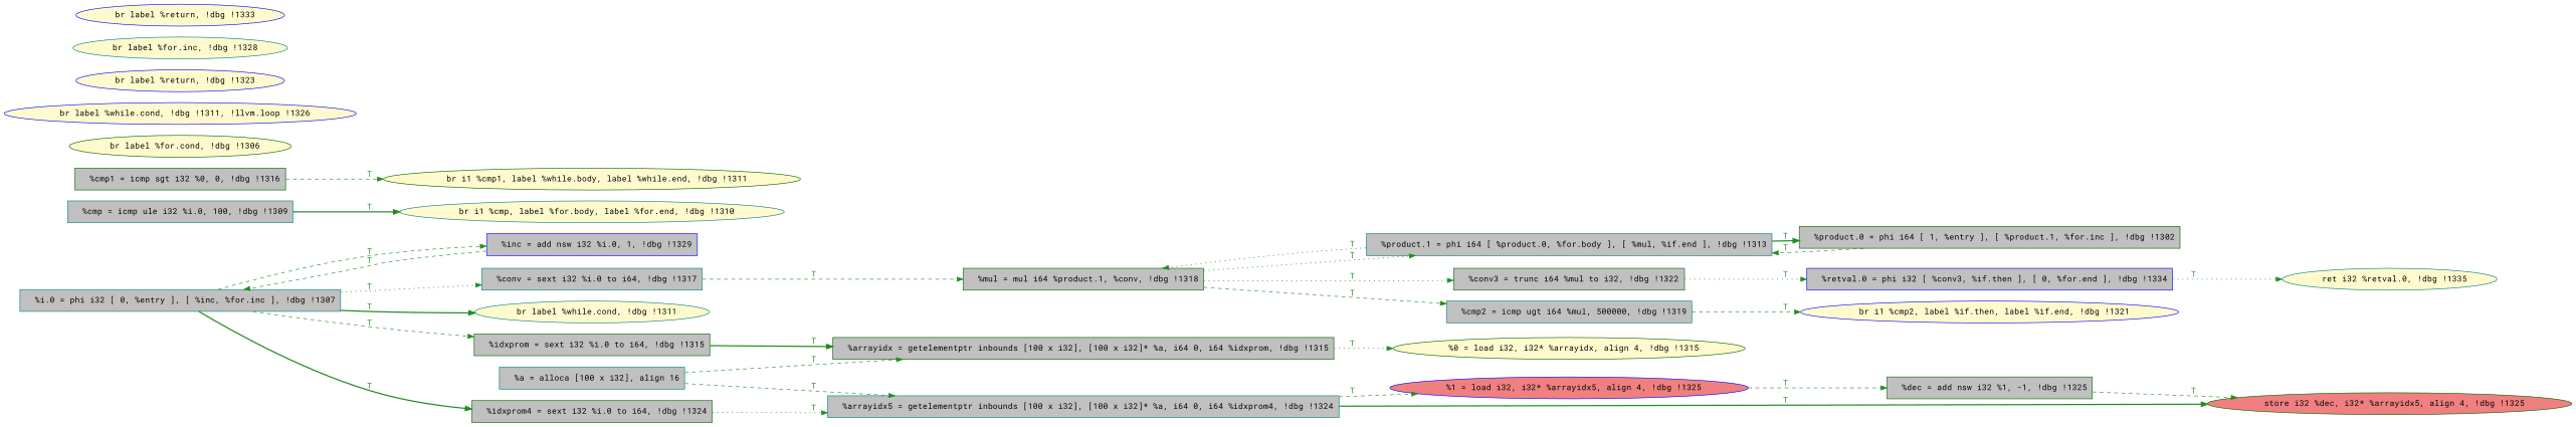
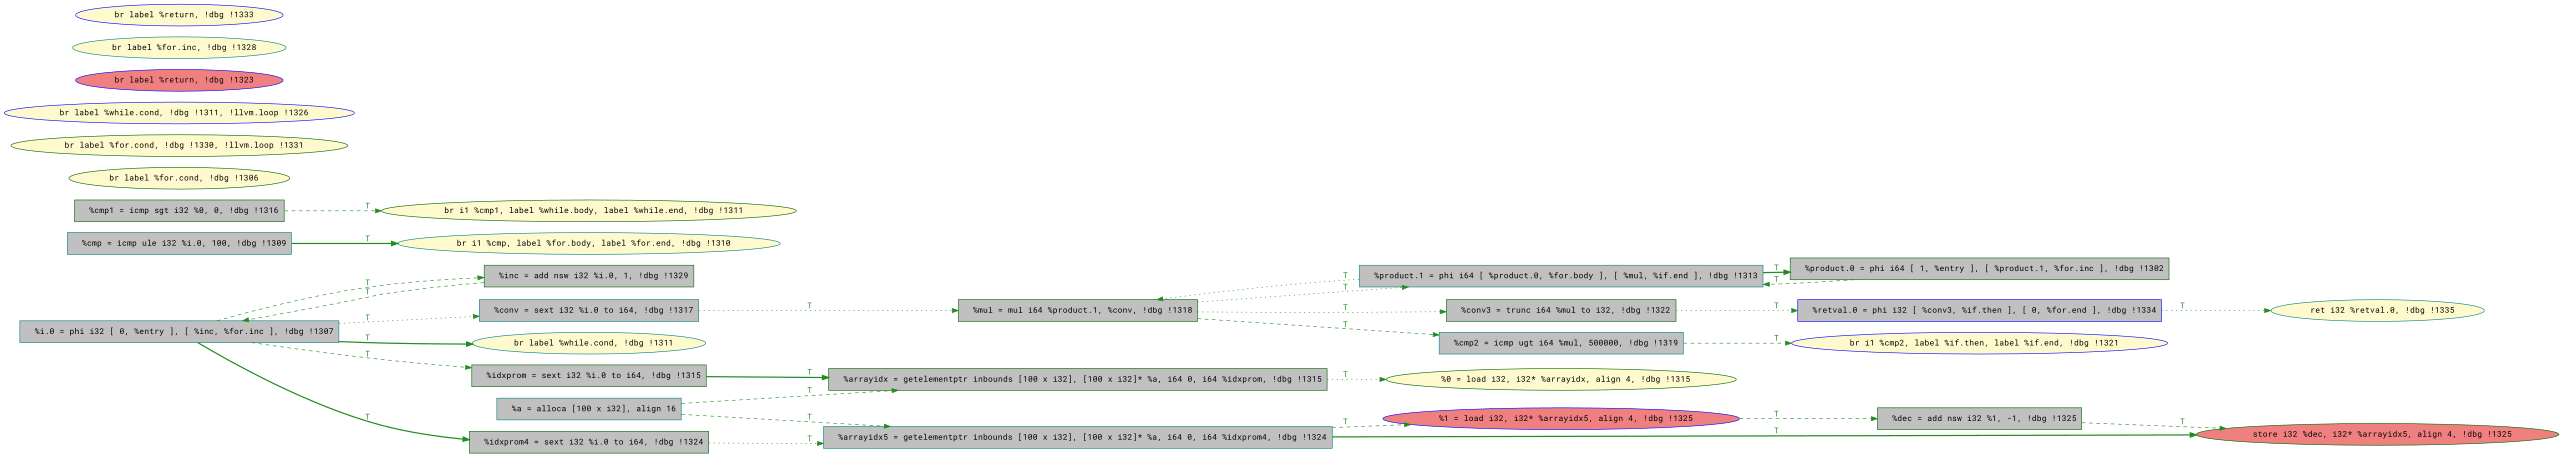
  digraph {
    fontname="Roboto Mono"
    rankdir=LR
    node [color=darkgreen fillcolor=grey fontname="Roboto Mono" shape=rectangle style=filled]
    edge [color=forestgreen fontcolor=forestgreen fontname="Roboto Mono" style=dashed]
    n1 [color=teal label="  %cmp2 = icmp ugt i64 %mul, 500000, !dbg !1319"]
    n2 [color=blue fillcolor=lemonchiffon label="  br i1 %cmp2, label %if.then, label %if.end, !dbg !1321" shape=ellipse]
    n3 [color=teal label="  %conv = sext i32 %i.0 to i64, !dbg !1317"]
    n4 [label="  %mul = mul i64 %product.1, %conv, !dbg !1318"]
    n5 [color=teal label="  %product.1 = phi i64 [ %product.0, %for.body ], [ %mul, %if.end ], !dbg !1313"]
    n6 [label="  %conv3 = trunc i64 %mul to i32, !dbg !1322"]
-   n7 [color=blue label="  %inc = add nsw i32 %i.0, 1, !dbg !1329"]
+   n7 [label="  %inc = add nsw i32 %i.0, 1, !dbg !1329"]
    n8 [color=teal label="  %i.0 = phi i32 [ 0, %entry ], [ %inc, %for.inc ], !dbg !1307"]
    n9 [color=teal fillcolor=lemonchiffon label="  br label %while.cond, !dbg !1311" shape=ellipse]
    n10 [label="  %idxprom4 = sext i32 %i.0 to i64, !dbg !1324"]
    n11 [label="  %idxprom = sext i32 %i.0 to i64, !dbg !1315"]
    n12 [color=teal label="  %cmp = icmp ule i32 %i.0, 100, !dbg !1309"]
    n13 [color=teal fillcolor=lemonchiffon label="  br i1 %cmp, label %for.body, label %for.end, !dbg !1310" shape=ellipse]
    n14 [fillcolor=lemonchiffon label="  %0 = load i32, i32* %arrayidx, align 4, !dbg !1315" shape=ellipse]
    n15 [label="  %cmp1 = icmp sgt i32 %0, 0, !dbg !1316"]
    n16 [fillcolor=lemonchiffon label="  br i1 %cmp1, label %while.body, label %while.end, !dbg !1311" shape=ellipse]
    n17 [label="  %product.0 = phi i64 [ 1, %entry ], [ %product.1, %for.inc ], !dbg !1302"]
    n18 [label="  %dec = add nsw i32 %1, -1, !dbg !1325"]
    n19 [fillcolor=lightcoral label="  store i32 %dec, i32* %arrayidx5, align 4, !dbg !1325" shape=ellipse]
    n20 [color=blue fillcolor=lightcoral label="  %1 = load i32, i32* %arrayidx5, align 4, !dbg !1325" shape=ellipse]
    n21 [fillcolor=lemonchiffon label="  br label %for.cond, !dbg !1306" shape=ellipse]
    n22 [color=teal label="  %arrayidx5 = getelementptr inbounds [100 x i32], [100 x i32]* %a, i64 0, i64 %idxprom4, !dbg !1324"]
+   n23 [fillcolor=lemonchiffon label="  br label %for.cond, !dbg !1330, !llvm.loop !1331" shape=ellipse]
    n24 [label="  %arrayidx = getelementptr inbounds [100 x i32], [100 x i32]* %a, i64 0, i64 %idxprom, !dbg !1315"]
    n25 [color=blue fillcolor=lemonchiffon label="  br label %while.cond, !dbg !1311, !llvm.loop !1326" shape=ellipse]
-   n26 [color=blue fillcolor=lemonchiffon label="  br label %return, !dbg !1323" shape=ellipse]
+   n26 [color=blue fillcolor=lightcoral label="  br label %return, !dbg !1323" shape=ellipse]
    n27 [color=teal fillcolor=lemonchiffon label="  br label %for.inc, !dbg !1328" shape=ellipse]
    n28 [color=blue label="  %retval.0 = phi i32 [ %conv3, %if.then ], [ 0, %for.end ], !dbg !1334"]
    n29 [color=teal fillcolor=lemonchiffon label="  ret i32 %retval.0, !dbg !1335" shape=ellipse]
    n30 [color=blue fillcolor=lemonchiffon label="  br label %return, !dbg !1333" shape=ellipse]
    n31 [color=teal label="  %a = alloca [100 x i32], align 16"]
    n1 -> n2 [label=T]
-   n3 -> n4 [label=T]
+   n3 -> n4 [label=T style=dotted]
    n4 -> n1 [label=T]
    n4 -> n5 [label=T style=dotted]
    n4 -> n6 [label=T style=dotted]
    n5 -> n4 [label=T style=dotted]
    n5 -> n17 [label=T style=bold]
    n6 -> n28 [label=T style=dotted]
    n7 -> n8 [label=T]
    n8 -> n3 [label=T style=dotted]
    n8 -> n7 [label=T]
    n8 -> n9 [label=T style=bold]
    n8 -> n10 [label=T style=bold]
    n8 -> n11 [label=T]
    n10 -> n22 [label=T style=dotted]
    n11 -> n24 [label=T style=bold]
    n12 -> n13 [label=T style=bold]
    n15 -> n16 [label=T]
    n17 -> n5 [label=T]
    n18 -> n19 [label=T]
    n20 -> n18 [label=T]
    n22 -> n19 [label=T style=bold]
    n22 -> n20 [label=T]
    n24 -> n14 [label=T style=dotted]
    n28 -> n29 [label=T style=dotted]
    n31 -> n22 [label=T]
    n31 -> n24 [label=T]
  }
